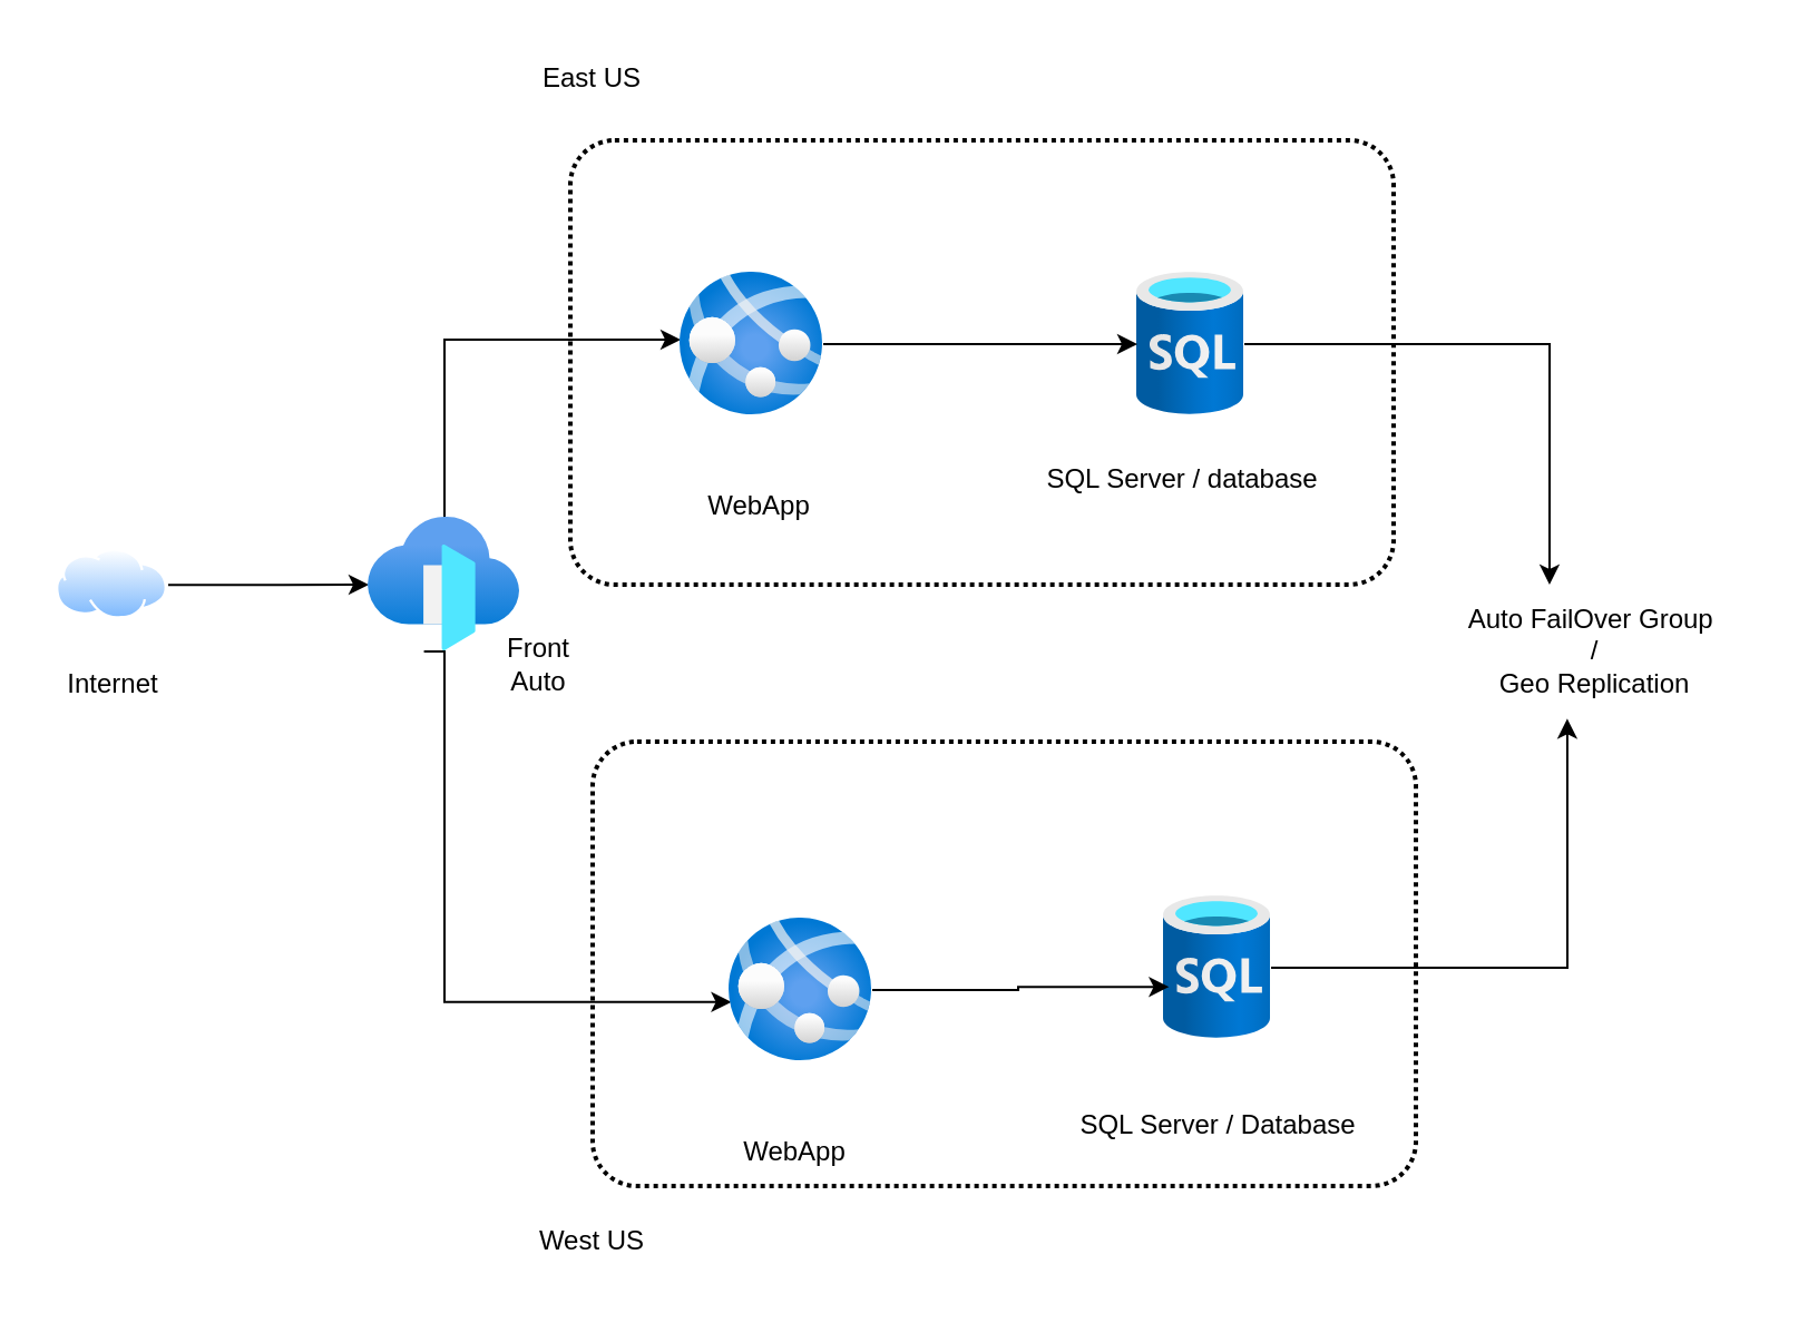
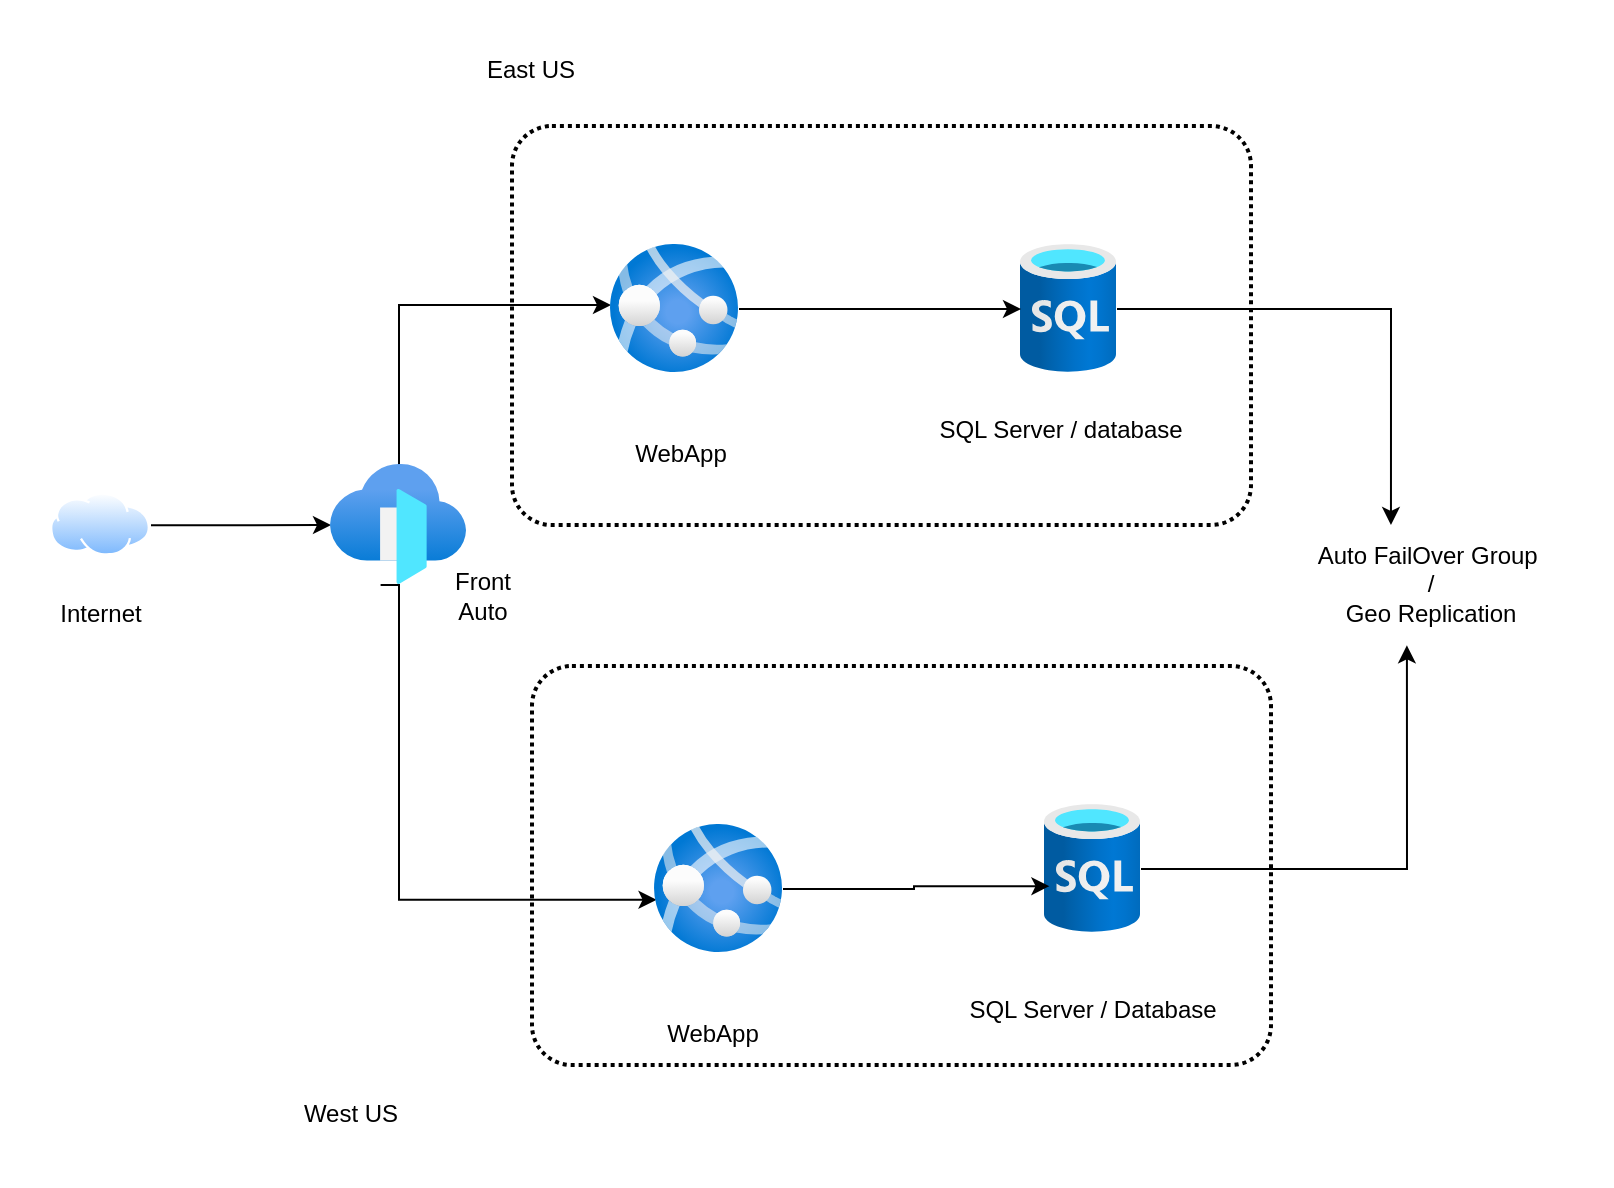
  <mxCell id="0" />
  <mxCell id="1" parent="0" />
  <mxCell id="2" style="edgeStyle=orthogonalEdgeStyle;rounded=0;orthogonalLoop=1;jettySize=auto;html=1;" edge="1" parent="1" source="3" target="5"><mxGeometry relative="1" as="geometry" /></mxCell>
  <mxCell id="3" value="" style="image;aspect=fixed;perimeter=ellipsePerimeter;html=1;align=center;shadow=0;dashed=0;spacingTop=3;image=img/lib/active_directory/internet_cloud.svg;" vertex="1" parent="1"><mxGeometry x="25" y="246.25" width="50" height="31.5" as="geometry" /></mxCell>
  <mxCell id="4" style="edgeStyle=orthogonalEdgeStyle;rounded=0;orthogonalLoop=1;jettySize=auto;html=1;" edge="1" parent="1" source="5" target="10"><mxGeometry relative="1" as="geometry"><Array as="points"><mxPoint x="199" y="152" /></Array></mxGeometry></mxCell>
  <mxCell id="5" value="" style="image;aspect=fixed;html=1;points=[];align=center;fontSize=12;image=img/lib/azure2/networking/Front_Doors.svg;" vertex="1" parent="1"><mxGeometry x="165" y="232" width="68" height="60" as="geometry" /></mxCell>
  <mxCell id="6" value="Internet" style="text;html=1;align=center;verticalAlign=middle;resizable=0;points=[];autosize=1;strokeColor=none;fillColor=none;" vertex="1" parent="1"><mxGeometry x="20" y="292" width="60" height="30" as="geometry" /></mxCell>
  <mxCell id="7" value="" style="image;aspect=fixed;html=1;points=[];align=center;fontSize=12;image=img/lib/azure2/databases/SQL_Database.svg;" vertex="1" parent="1"><mxGeometry x="510" y="122" width="48" height="64" as="geometry" /></mxCell>
  <mxCell id="8" value="SQL Server / database" style="text;html=1;align=center;verticalAlign=middle;resizable=0;points=[];autosize=1;strokeColor=none;fillColor=none;" vertex="1" parent="1"><mxGeometry x="455" y="200" width="150" height="30" as="geometry" /></mxCell>
  <mxCell id="9" style="edgeStyle=orthogonalEdgeStyle;rounded=0;orthogonalLoop=1;jettySize=auto;html=1;" edge="1" parent="1" source="10" target="7"><mxGeometry relative="1" as="geometry" /></mxCell>
  <mxCell id="10" value="" style="image;aspect=fixed;html=1;points=[];align=center;fontSize=12;image=img/lib/azure2/app_services/App_Services.svg;" vertex="1" parent="1"><mxGeometry x="305" y="122" width="64" height="64" as="geometry" /></mxCell>
  <mxCell id="11" value="WebApp" style="text;html=1;align=center;verticalAlign=middle;resizable=0;points=[];autosize=1;strokeColor=none;fillColor=none;" vertex="1" parent="1"><mxGeometry x="305" y="212" width="70" height="30" as="geometry" /></mxCell>
  <mxCell id="12" style="edgeStyle=orthogonalEdgeStyle;rounded=0;orthogonalLoop=1;jettySize=auto;html=1;exitX=0.6;exitY=1.023;exitDx=0;exitDy=0;exitPerimeter=0;entryX=0.012;entryY=0.584;entryDx=0;entryDy=0;entryPerimeter=0;" edge="1" parent="1" target="15"><mxGeometry relative="1" as="geometry"><mxPoint x="189.8" y="292" as="sourcePoint" /><Array as="points"><mxPoint x="199" y="292" /><mxPoint x="199" y="449" /></Array><mxPoint x="285" y="432" as="targetPoint" /></mxGeometry></mxCell>
  <mxCell id="13" value="" style="image;aspect=fixed;html=1;points=[];align=center;fontSize=12;image=img/lib/azure2/databases/SQL_Database.svg;" vertex="1" parent="1"><mxGeometry x="522" y="402" width="48" height="64" as="geometry" /></mxCell>
  <mxCell id="14" value="SQL Server / Database" style="text;html=1;align=center;verticalAlign=middle;resizable=0;points=[];autosize=1;strokeColor=none;fillColor=none;" vertex="1" parent="1"><mxGeometry x="471" y="490" width="150" height="30" as="geometry" /></mxCell>
  <mxCell id="15" value="" style="image;aspect=fixed;html=1;points=[];align=center;fontSize=12;image=img/lib/azure2/app_services/App_Services.svg;" vertex="1" parent="1"><mxGeometry x="327" y="412" width="64" height="64" as="geometry" /></mxCell>
  <mxCell id="16" value="WebApp" style="text;html=1;align=center;verticalAlign=middle;resizable=0;points=[];autosize=1;strokeColor=none;fillColor=none;" vertex="1" parent="1"><mxGeometry x="321" y="502" width="70" height="30" as="geometry" /></mxCell>
  <mxCell id="17" style="edgeStyle=orthogonalEdgeStyle;rounded=0;orthogonalLoop=1;jettySize=auto;html=1;entryX=0.046;entryY=0.634;entryDx=0;entryDy=0;entryPerimeter=0;" edge="1" parent="1" source="15" target="13"><mxGeometry relative="1" as="geometry" /></mxCell>
  <mxCell id="18" value="Auto FailOver Group&amp;nbsp;&lt;br&gt;/&lt;br&gt;Geo Replication" style="text;html=1;align=center;verticalAlign=middle;resizable=0;points=[];autosize=1;strokeColor=none;fillColor=none;" vertex="1" parent="1"><mxGeometry x="645" y="262" width="140" height="60" as="geometry" /></mxCell>
  <mxCell id="19" style="edgeStyle=orthogonalEdgeStyle;rounded=0;orthogonalLoop=1;jettySize=auto;html=1;entryX=0.357;entryY=0;entryDx=0;entryDy=0;entryPerimeter=0;" edge="1" parent="1" source="7" target="18"><mxGeometry relative="1" as="geometry" /></mxCell>
  <mxCell id="20" style="edgeStyle=orthogonalEdgeStyle;rounded=0;orthogonalLoop=1;jettySize=auto;html=1;entryX=0.414;entryY=1.003;entryDx=0;entryDy=0;entryPerimeter=0;" edge="1" parent="1" source="13" target="18"><mxGeometry relative="1" as="geometry" /></mxCell>
  <mxCell id="21" value="" style="rounded=1;arcSize=10;dashed=1;fillColor=none;gradientColor=none;dashPattern=1 1;strokeWidth=2;" vertex="1" parent="1"><mxGeometry x="255.5" y="62.5" width="369.5" height="199.5" as="geometry" /></mxCell>
  <mxCell id="22" value="" style="rounded=1;arcSize=10;dashed=1;fillColor=none;gradientColor=none;dashPattern=1 1;strokeWidth=2;" vertex="1" parent="1"><mxGeometry x="265.5" y="332.5" width="369.5" height="199.5" as="geometry" /></mxCell>
  <mxCell id="23" value="Front&lt;br&gt;Auto" style="text;html=1;align=center;verticalAlign=middle;resizable=0;points=[];autosize=1;strokeColor=none;fillColor=none;" vertex="1" parent="1"><mxGeometry x="215.5" y="277.75" width="50" height="40" as="geometry" /></mxCell>
  <mxCell id="24" value="East US" style="text;html=1;align=center;verticalAlign=middle;resizable=0;points=[];autosize=1;strokeColor=none;fillColor=none;" vertex="1" parent="1"><mxGeometry x="230" y="20" width="70" height="30" as="geometry" /></mxCell>
- <mxCell id="25" value="West US" style="text;html=1;align=center;verticalAlign=middle;resizable=0;points=[];autosize=1;strokeColor=none;fillColor=none;" vertex="1" parent="1"><mxGeometry x="230" y="542" width="70" height="30" as="geometry" /></mxCell>
+ <mxCell id="25" value="West US" style="text;html=1;align=center;verticalAlign=middle;resizable=0;points=[];autosize=1;strokeColor=none;fillColor=none;" vertex="1" parent="1"><mxGeometry x="140" y="542" width="70" height="30" as="geometry" /></mxCell>
